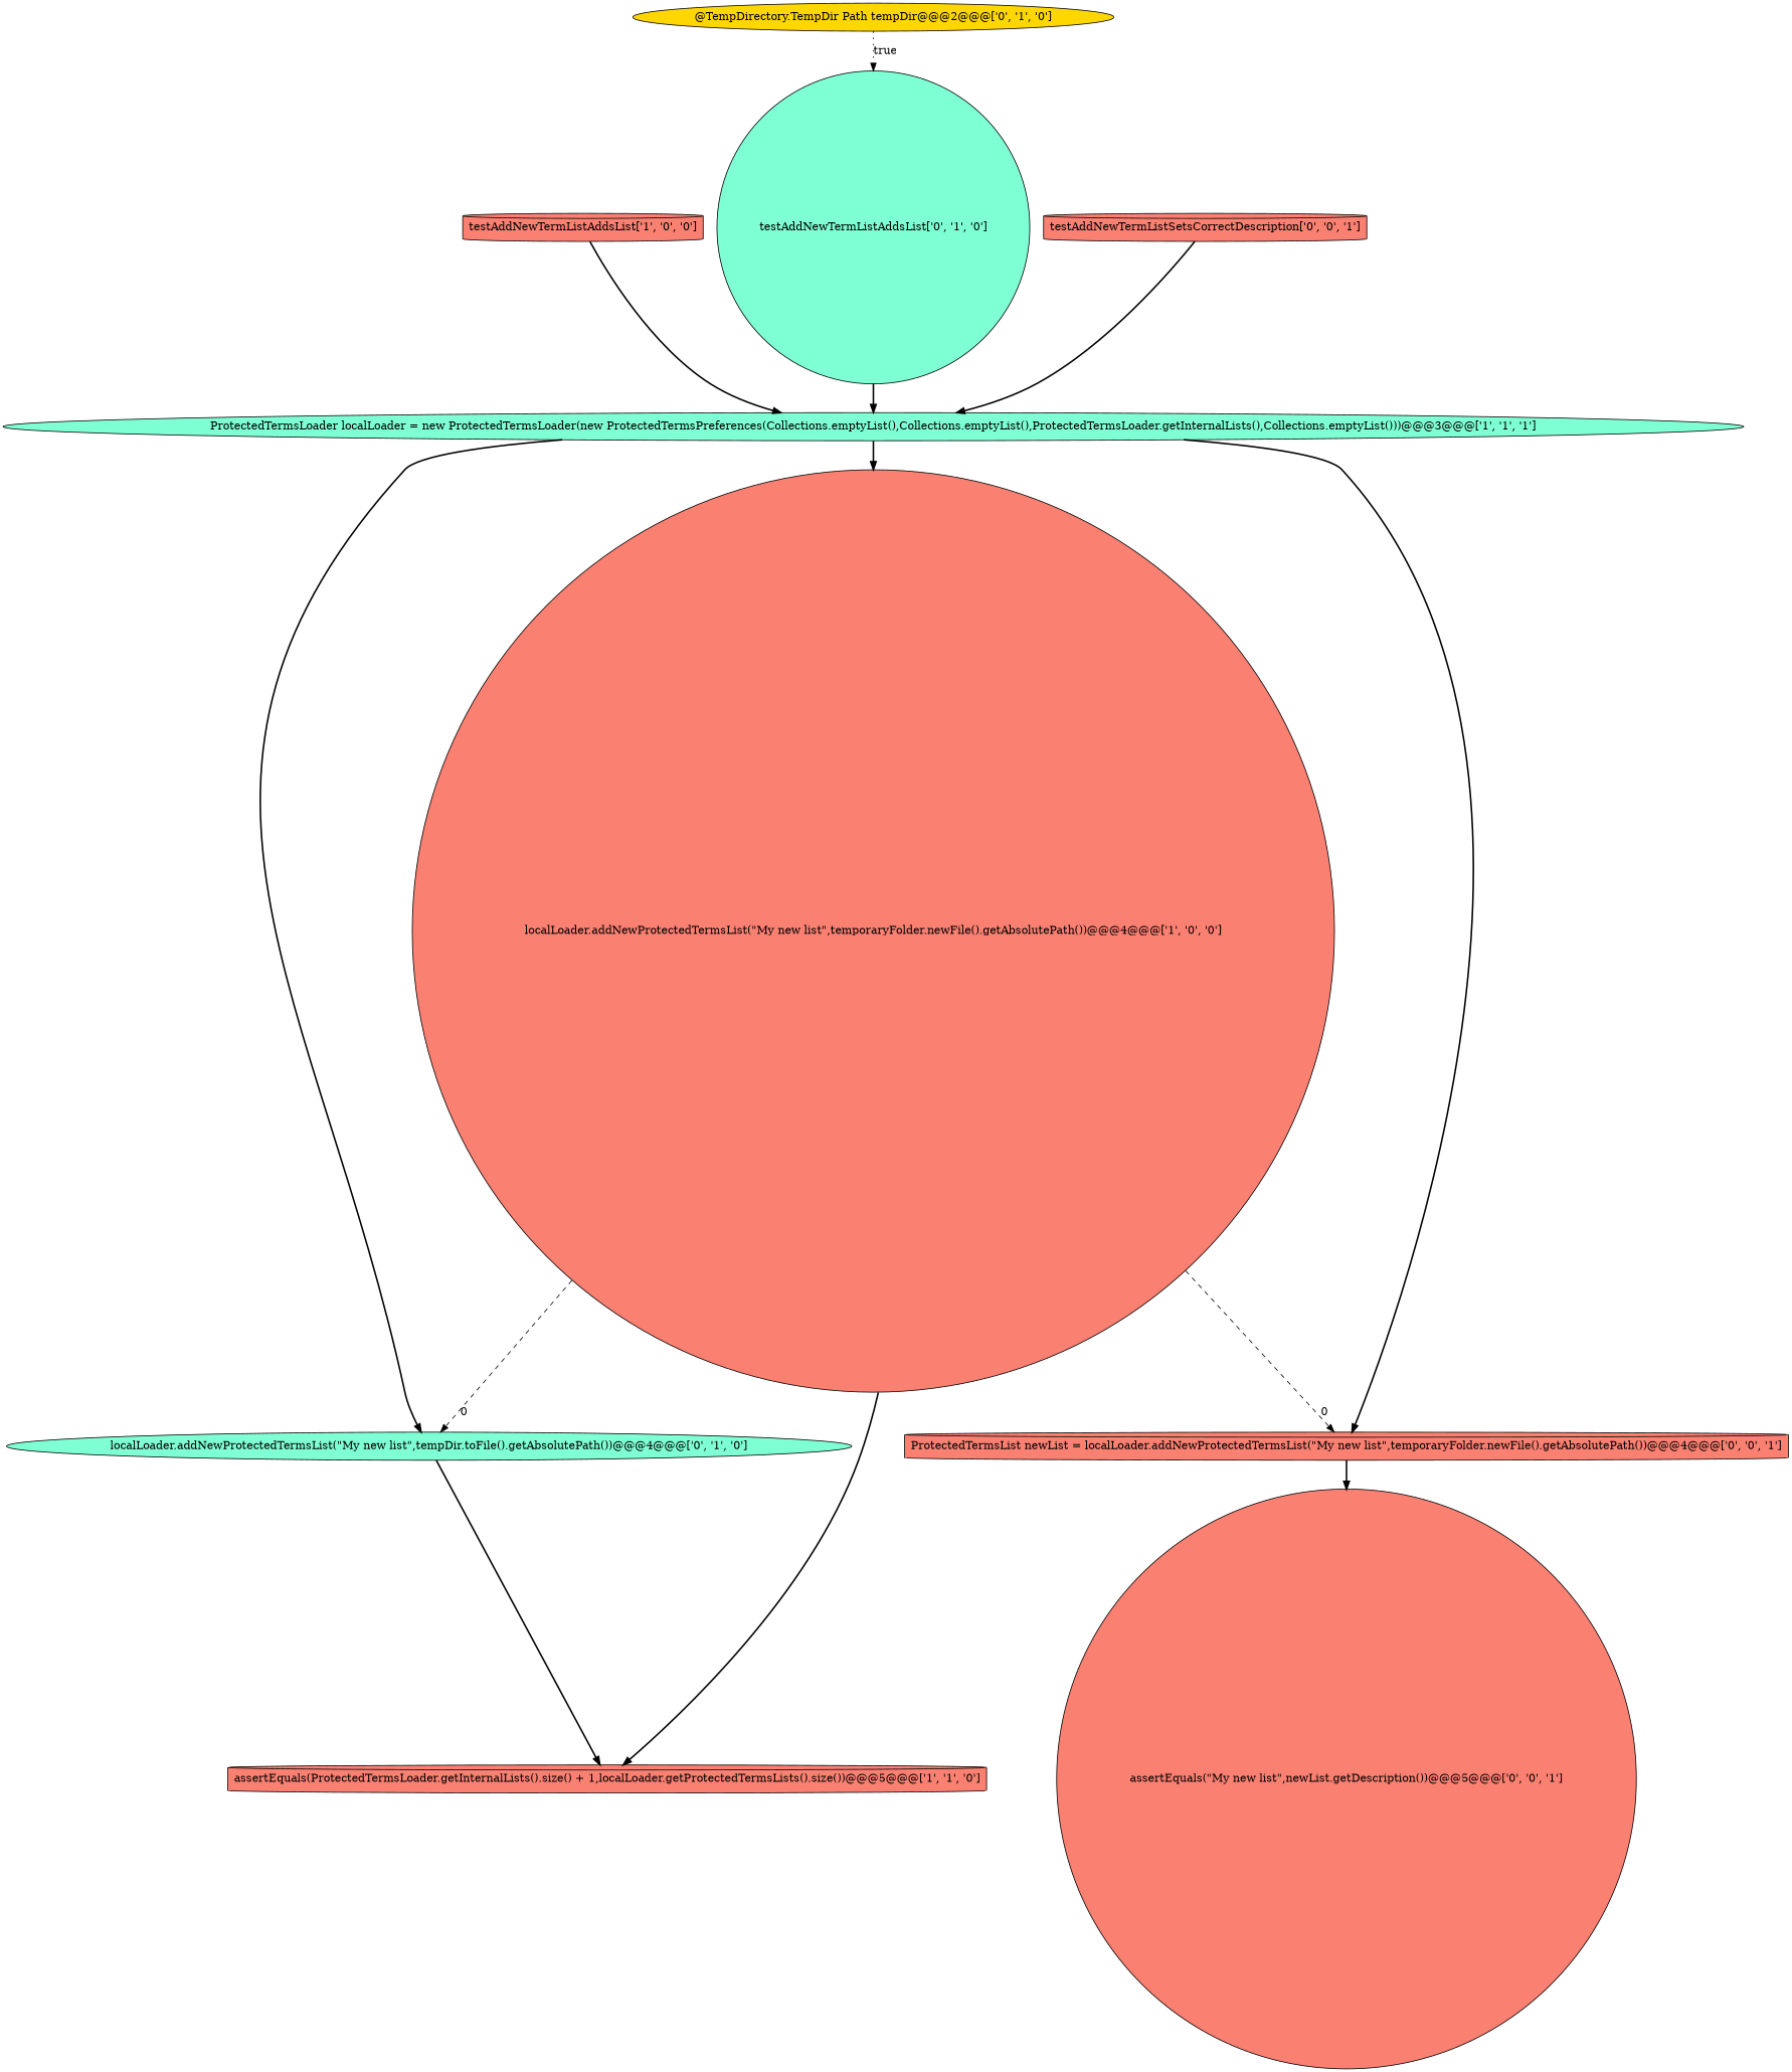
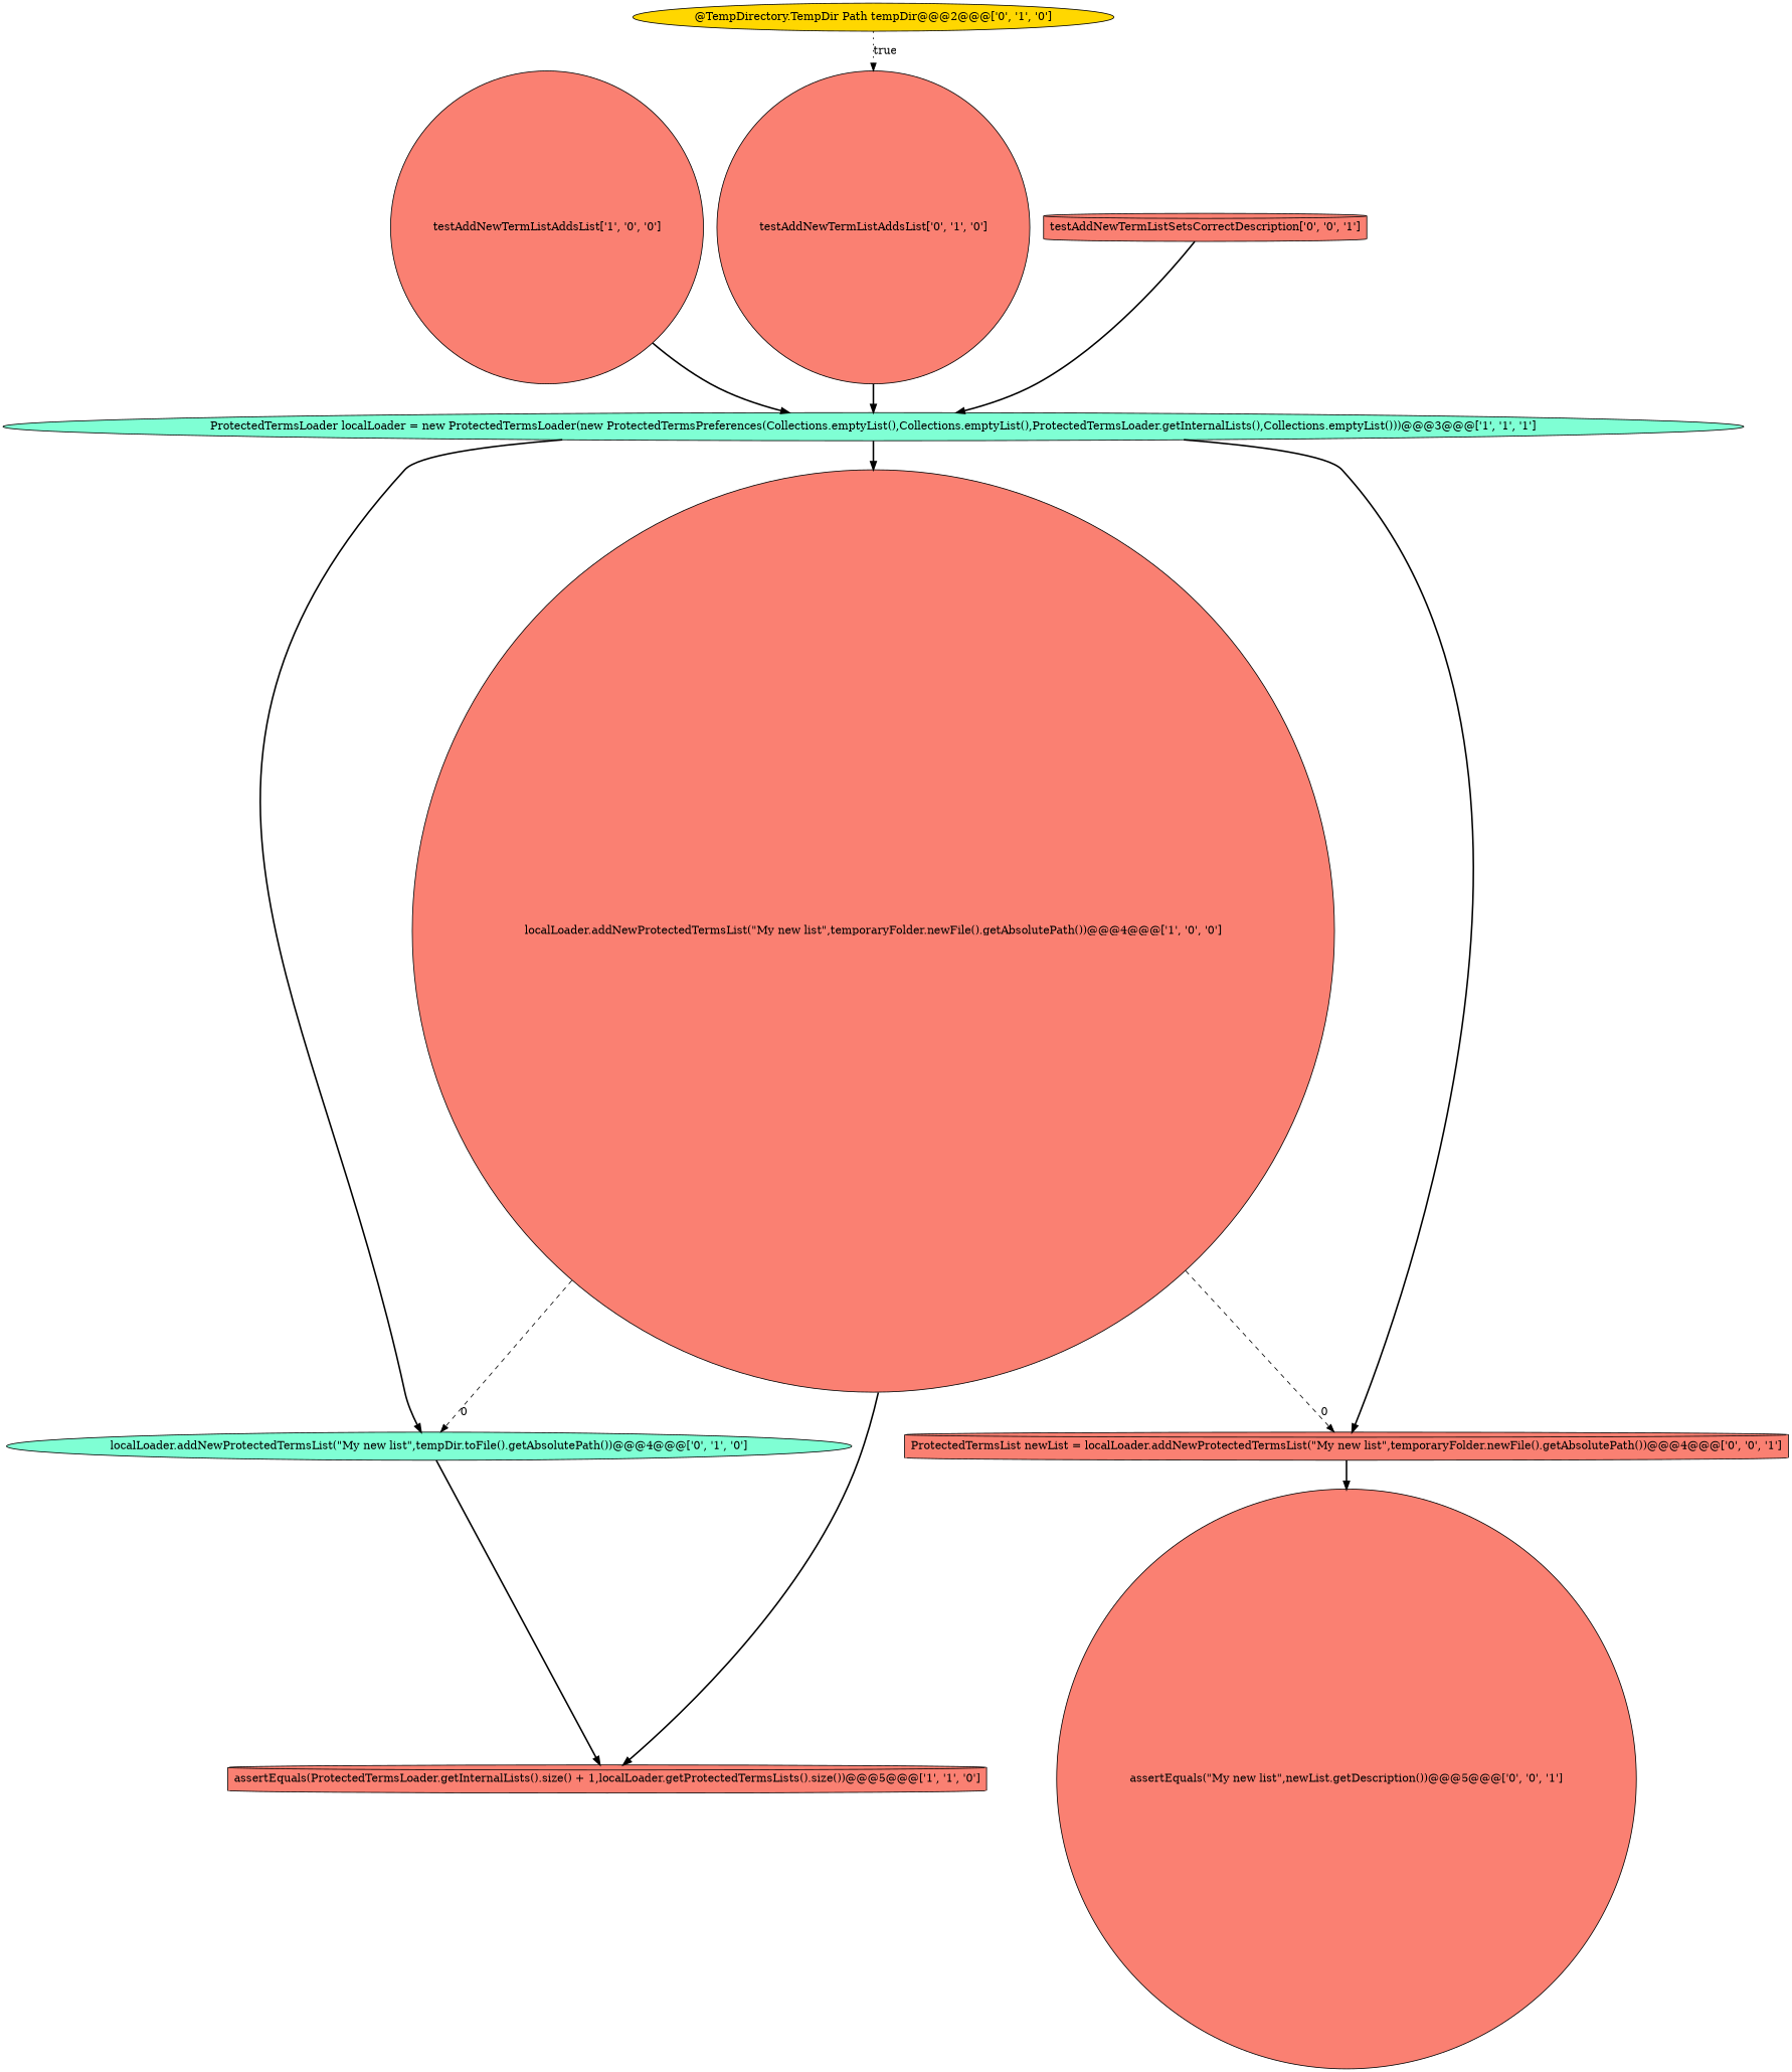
  digraph {
    node [fillcolor=salmon shape=cylinder style=filled]
    edge [style=bold]
    n1 [fillcolor=aquamarine label="localLoader.addNewProtectedTermsList(\"My new list\",tempDir.toFile().getAbsolutePath())@@@4@@@['0', '1', '0']" shape=ellipse]
    n2 [label="assertEquals(ProtectedTermsLoader.getInternalLists().size() + 1,localLoader.getProtectedTermsLists().size())@@@5@@@['1', '1', '0']"]
    n3 [label="ProtectedTermsList newList = localLoader.addNewProtectedTermsList(\"My new list\",temporaryFolder.newFile().getAbsolutePath())@@@4@@@['0', '0', '1']"]
    n4 [label="assertEquals(\"My new list\",newList.getDescription())@@@5@@@['0', '0', '1']" shape=circle]
    n5 [fillcolor=aquamarine label="ProtectedTermsLoader localLoader = new ProtectedTermsLoader(new ProtectedTermsPreferences(Collections.emptyList(),Collections.emptyList(),ProtectedTermsLoader.getInternalLists(),Collections.emptyList()))@@@3@@@['1', '1', '1']" shape=ellipse]
    n6 [label="localLoader.addNewProtectedTermsList(\"My new list\",temporaryFolder.newFile().getAbsolutePath())@@@4@@@['1', '0', '0']" shape=circle]
-   n7 [label="testAddNewTermListAddsList['1', '0', '0']"]
+   n7 [label="testAddNewTermListAddsList['1', '0', '0']" shape=circle]
    n8 [fillcolor=gold label="@TempDirectory.TempDir Path tempDir@@@2@@@['0', '1', '0']" shape=ellipse]
-   n9 [fillcolor=aquamarine label="testAddNewTermListAddsList['0', '1', '0']" shape=circle]
+   n9 [label="testAddNewTermListAddsList['0', '1', '0']" shape=circle]
    n10 [label="testAddNewTermListSetsCorrectDescription['0', '0', '1']"]
    n1 -> n2
    n3 -> n4
    n5 -> n1
    n5 -> n3
    n5 -> n6
    n6 -> n1 [label=0 style=dashed]
    n6 -> n2
    n6 -> n3 [label=0 style=dashed]
    n7 -> n5
    n8 -> n9 [label=true style=dotted]
    n9 -> n5
    n10 -> n5
  }
